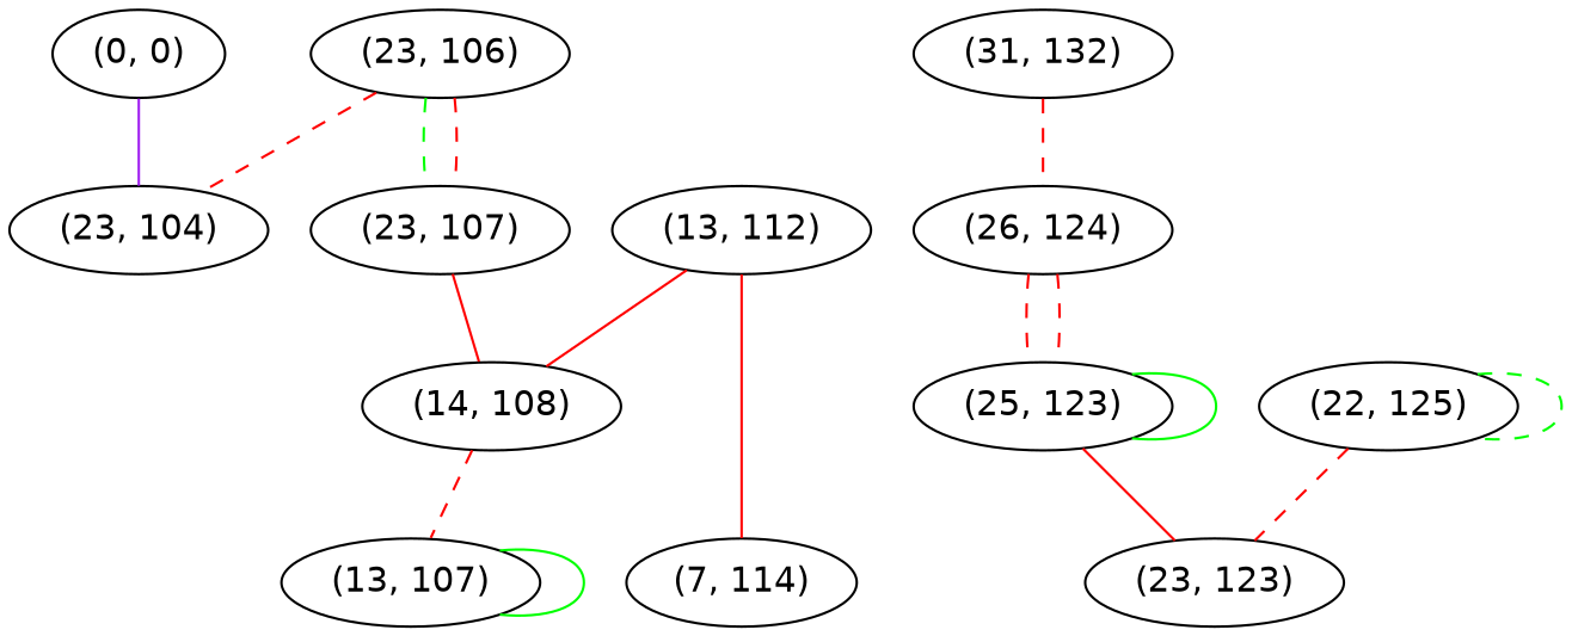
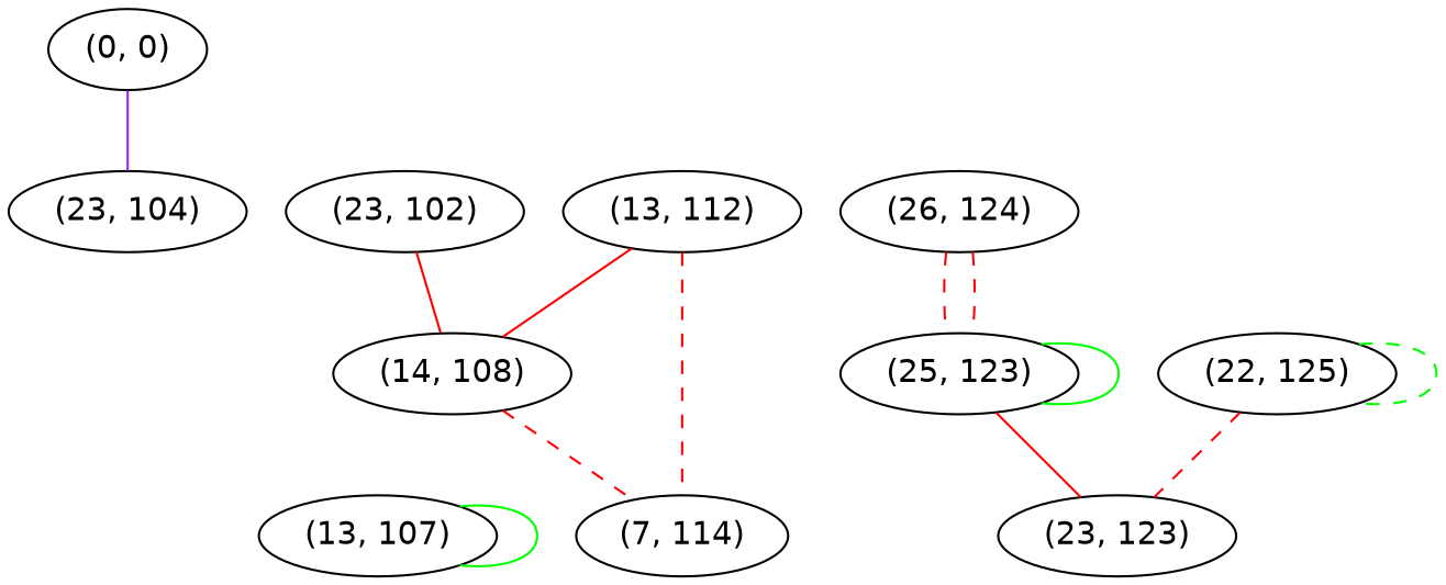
  graph {
    fontname="DejaVu Sans"
    node [fontname="DejaVu Sans"]
    edge [color=red fontname="DejaVu Sans" style=dashed weight=1]
    "(0, 0)"
    "(23, 104)"
-   "(23, 106)"
-   "(23, 107)"
+   "(23, 107)" [label="(23, 102)"]
    "(14, 108)"
-   "(31, 132)"
    "(26, 124)"
    "(25, 123)"
    "(13, 107)"
    "(23, 123)"
    "(13, 112)"
    "(7, 114)"
    "(22, 125)"
    "(0, 0)" -- "(23, 104)" [color=purple style=solid weight=4]
-   "(23, 106)" -- "(23, 104)"
-   "(23, 106)" -- "(23, 107)" [color=green weight=2]
-   "(23, 106)" -- "(23, 107)"
    "(23, 107)" -- "(14, 108)" [style=solid]
-   "(14, 108)" -- "(13, 107)"
-   "(31, 132)" -- "(26, 124)"
+   "(14, 108)" -- "(7, 114)"
    "(26, 124)" -- "(25, 123)"
    "(26, 124)" -- "(25, 123)"
    "(25, 123)" -- "(25, 123)" [color=green style=solid weight=2]
    "(25, 123)" -- "(23, 123)" [style=solid]
    "(13, 107)" -- "(13, 107)" [color=green style=solid weight=2]
    "(13, 112)" -- "(14, 108)" [style=solid]
-   "(13, 112)" -- "(7, 114)" [style=solid]
+   "(13, 112)" -- "(7, 114)"
    "(22, 125)" -- "(23, 123)"
    "(22, 125)" -- "(22, 125)" [color=green weight=2]
  }
